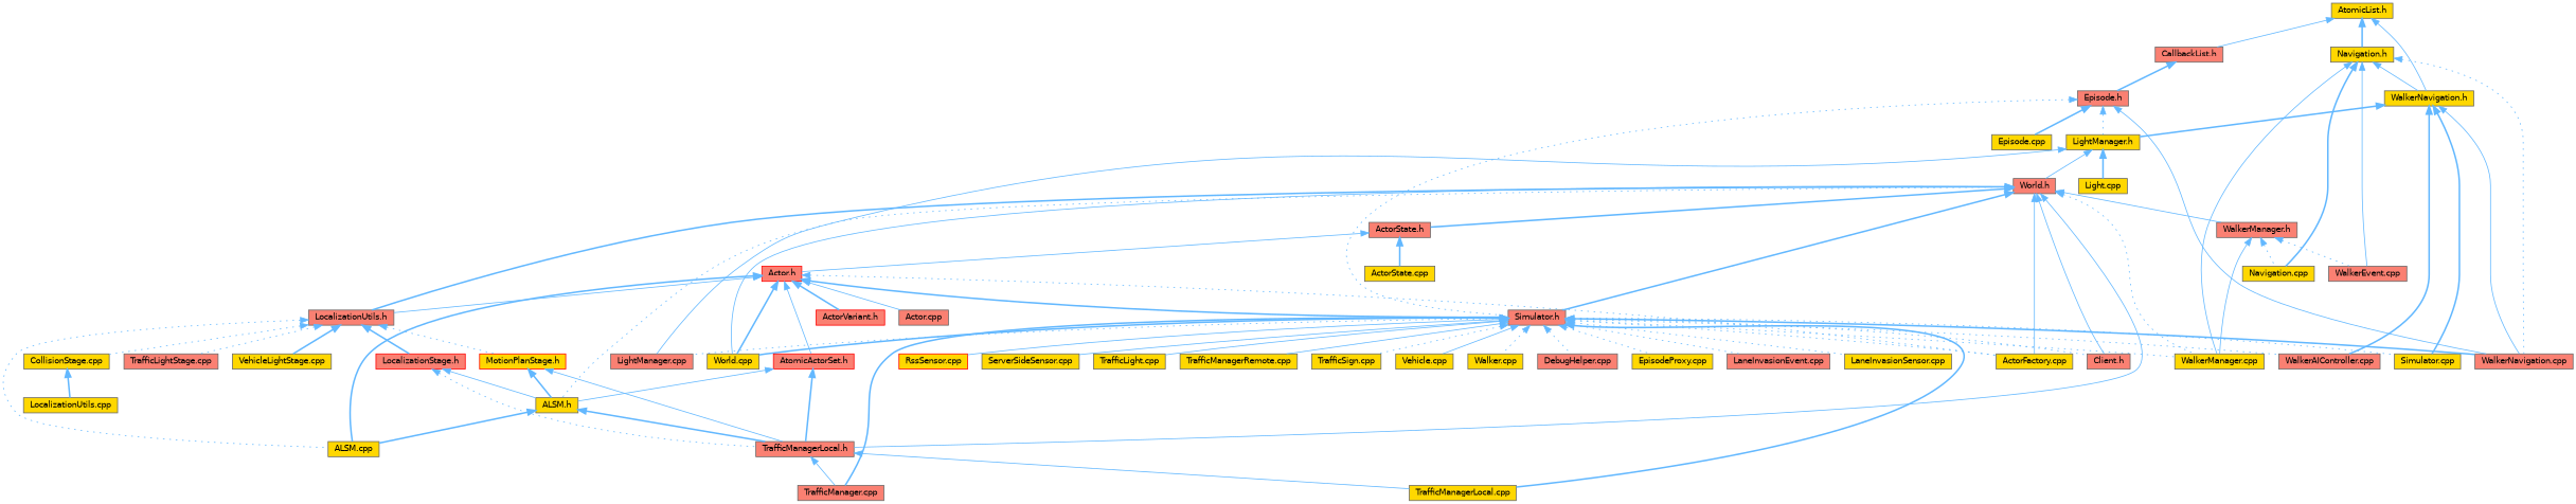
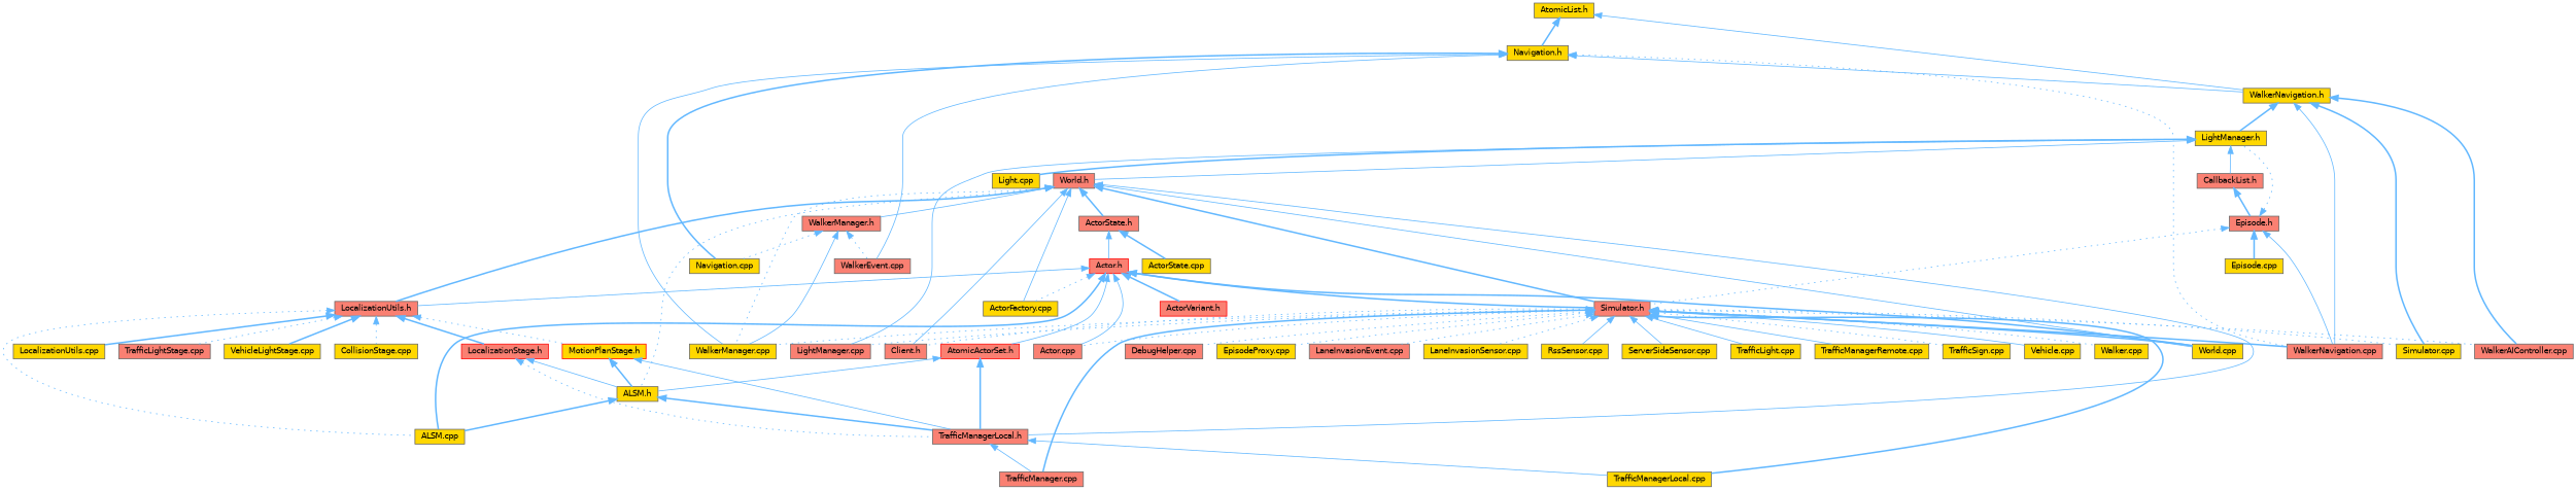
  digraph {
    node [color=grey40 fillcolor=gold fontname=Helvetica fontsize=10 shape=box style=filled]
    edge [color=steelblue1 dir=back fontname=Helvetica fontsize=10 labelfontname=Helvetica labelfontsize=10 style=solid]
    n1 [color=gray40 fontcolor=black height=0.2 label="AtomicList.h" width=0.4]
    n2 [fillcolor=salmon height=0.2 label="CallbackList.h" width=0.4]
    n3 [height=0.2 label="Navigation.h" width=0.4]
    n4 [height=0.2 label="WalkerNavigation.h" width=0.4]
    n5 [fillcolor=salmon height=0.2 label="Episode.h" width=0.4]
    n6 [fillcolor=salmon height=0.2 label="WalkerNavigation.cpp" width=0.4]
    n7 [height=0.2 label="WalkerManager.cpp" width=0.4]
    n8 [height=0.2 label="Navigation.cpp" width=0.4]
    n9 [fillcolor=salmon height=0.2 label="WalkerEvent.cpp" width=0.4]
    n10 [height=0.2 label="LightManager.h" width=0.4]
    n11 [height=0.2 label="Simulator.cpp" width=0.4]
    n12 [fillcolor=salmon height=0.2 label="WalkerAIController.cpp" width=0.4]
    n13 [height=0.2 label="Episode.cpp" width=0.4]
    n14 [fillcolor=salmon height=0.2 label="Simulator.h" width=0.4]
    n15 [height=0.2 label="Light.cpp" width=0.4]
    n16 [fillcolor=salmon height=0.2 label="LightManager.cpp" width=0.4]
    n17 [fillcolor=salmon height=0.2 label="World.h" width=0.4]
    n18 [fillcolor=salmon height=0.2 label="Client.h" width=0.4]
    n19 [height=0.2 label="World.cpp" width=0.4]
    n20 [fillcolor=salmon height=0.2 label="TrafficManager.cpp" width=0.4]
    n21 [height=0.2 label="TrafficManagerLocal.cpp" width=0.4]
    n22 [fillcolor=salmon height=0.2 label="Actor.cpp" width=0.4]
    n23 [fillcolor=salmon height=0.2 label="DebugHelper.cpp" width=0.4]
    n24 [height=0.2 label="EpisodeProxy.cpp" width=0.4]
    n25 [fillcolor=salmon height=0.2 label="LaneInvasionEvent.cpp" width=0.4]
    n26 [height=0.2 label="LaneInvasionSensor.cpp" width=0.4]
-   n27 [color=red height=0.2 label="RssSensor.cpp" width=0.4]
+   n27 [height=0.2 label="RssSensor.cpp" width=0.4]
    n28 [height=0.2 label="ServerSideSensor.cpp" width=0.4]
    n29 [height=0.2 label="TrafficLight.cpp" width=0.4]
    n30 [height=0.2 label="TrafficManagerRemote.cpp" width=0.4]
    n31 [height=0.2 label="TrafficSign.cpp" width=0.4]
    n32 [height=0.2 label="Vehicle.cpp" width=0.4]
    n33 [height=0.2 label="Walker.cpp" width=0.4]
    n34 [height=0.2 label="ALSM.h" width=0.4]
    n35 [fillcolor=salmon height=0.2 label="TrafficManagerLocal.h" width=0.4]
    n36 [height=0.2 label="ActorFactory.cpp" width=0.4]
    n37 [fillcolor=salmon height=0.2 label="ActorState.h" width=0.4]
    n38 [fillcolor=salmon height=0.2 label="LocalizationUtils.h" width=0.4]
    n39 [fillcolor=salmon height=0.2 label="WalkerManager.h" width=0.4]
    n40 [height=0.2 label="ALSM.cpp" width=0.4]
    n41 [color=red fillcolor=salmon height=0.2 label="Actor.h" width=0.4]
    n42 [height=0.2 label="ActorState.cpp" width=0.4]
    n43 [height=0.2 label="CollisionStage.cpp" width=0.4]
    n44 [color=red fillcolor=salmon height=0.2 label="LocalizationStage.h" width=0.4]
    n45 [height=0.2 label="LocalizationUtils.cpp" width=0.4]
    n46 [color=red height=0.2 label="MotionPlanStage.h" width=0.4]
    n47 [fillcolor=salmon height=0.2 label="TrafficLightStage.cpp" width=0.4]
    n48 [height=0.2 label="VehicleLightStage.cpp" width=0.4]
    n49 [color=red fillcolor=salmon height=0.2 label="ActorVariant.h" width=0.4]
    n50 [color=red fillcolor=salmon height=0.2 label="AtomicActorSet.h" width=0.4]
-   n1 -> n2
+   n10 -> n2
    n1 -> n3 [style=bold]
    n1 -> n4
    n2 -> n5 [style=bold]
    n3 -> n4
    n3 -> n6 [style=dotted]
    n3 -> n7
    n3 -> n8 [style=bold]
    n3 -> n9
    n4 -> n6
    n4 -> n10 [style=bold]
    n4 -> n11 [style=bold]
    n4 -> n12 [style=bold]
    n5 -> n6
    n5 -> n10 [style=dotted]
    n5 -> n13 [style=bold]
    n5 -> n14 [style=dotted]
    n10 -> n15 [style=bold]
    n10 -> n16
    n10 -> n17
    n14 -> n6 [style=bold]
    n14 -> n7 [style=dotted]
    n14 -> n11 [style=dotted]
    n14 -> n12 [style=dotted]
    n14 -> n16 [style=dotted]
    n14 -> n18 [style=dotted]
    n14 -> n19 [style=bold]
    n14 -> n20 [style=bold]
    n14 -> n21 [style=bold]
-   n14 -> n36 [style=dotted]
+   n14 -> n22 [style=dotted]
    n14 -> n23 [style=dotted]
    n14 -> n24 [style=dotted]
    n14 -> n25 [style=dotted]
    n14 -> n26 [style=dotted]
    n14 -> n27
    n14 -> n28
    n14 -> n29
    n14 -> n30
    n14 -> n31 [style=dotted]
    n14 -> n32
    n14 -> n33 [style=dotted]
    n17 -> n7 [style=dotted]
    n17 -> n14 [style=bold]
    n17 -> n18
    n17 -> n19
    n17 -> n34 [style=dotted]
    n17 -> n35
    n17 -> n36
    n17 -> n37 [style=bold]
    n17 -> n38 [style=bold]
    n17 -> n39
    n34 -> n35 [style=bold]
    n34 -> n40 [style=bold]
    n35 -> n20
    n35 -> n21
    n37 -> n41
    n37 -> n42 [style=bold]
    n38 -> n40 [style=dotted]
    n38 -> n43 [style=dotted]
    n38 -> n44 [style=bold]
-   n43 -> n45 [style=bold]
+   n38 -> n45 [style=bold]
    n38 -> n46 [style=dotted]
    n38 -> n47 [style=dotted]
    n38 -> n48 [style=bold]
    n39 -> n7
    n39 -> n8 [style=dotted]
    n39 -> n9 [style=dotted]
    n41 -> n14 [style=bold]
    n41 -> n19 [style=bold]
    n41 -> n22
    n41 -> n36 [style=dotted]
    n41 -> n38
    n41 -> n40 [style=bold]
    n41 -> n49 [style=bold]
    n41 -> n50
    n44 -> n34
    n44 -> n35 [style=dotted]
    n46 -> n34 [style=bold]
    n46 -> n35
    n50 -> n34
    n50 -> n35 [style=bold]
  }
